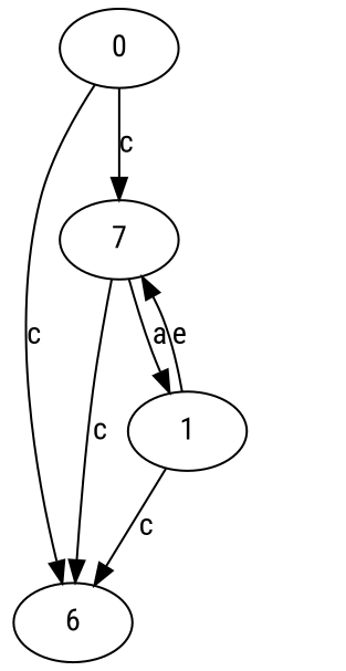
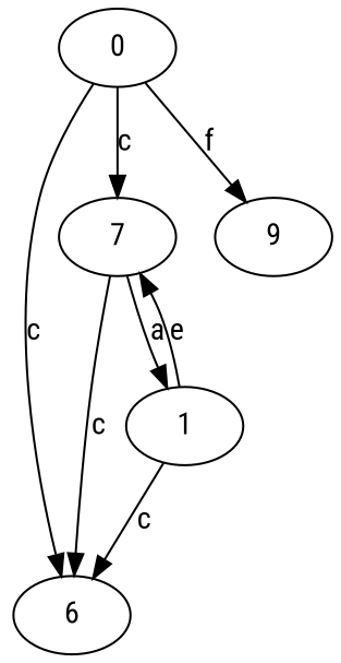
  strict digraph {
    fontname="Roboto Condensed"
    node [fontname="Roboto Condensed"]
    edge [fontname="Roboto Condensed"]
    n1 [label=6]
    0
    7
+   9
    1
    0 -> n1 [label=c]
    0 -> 7 [label=c]
+   0 -> 9 [label=f]
    7 -> n1 [label=c]
    7 -> 1 [label=a]
    1 -> n1 [label=c]
    1 -> 7 [label=e]
  }
